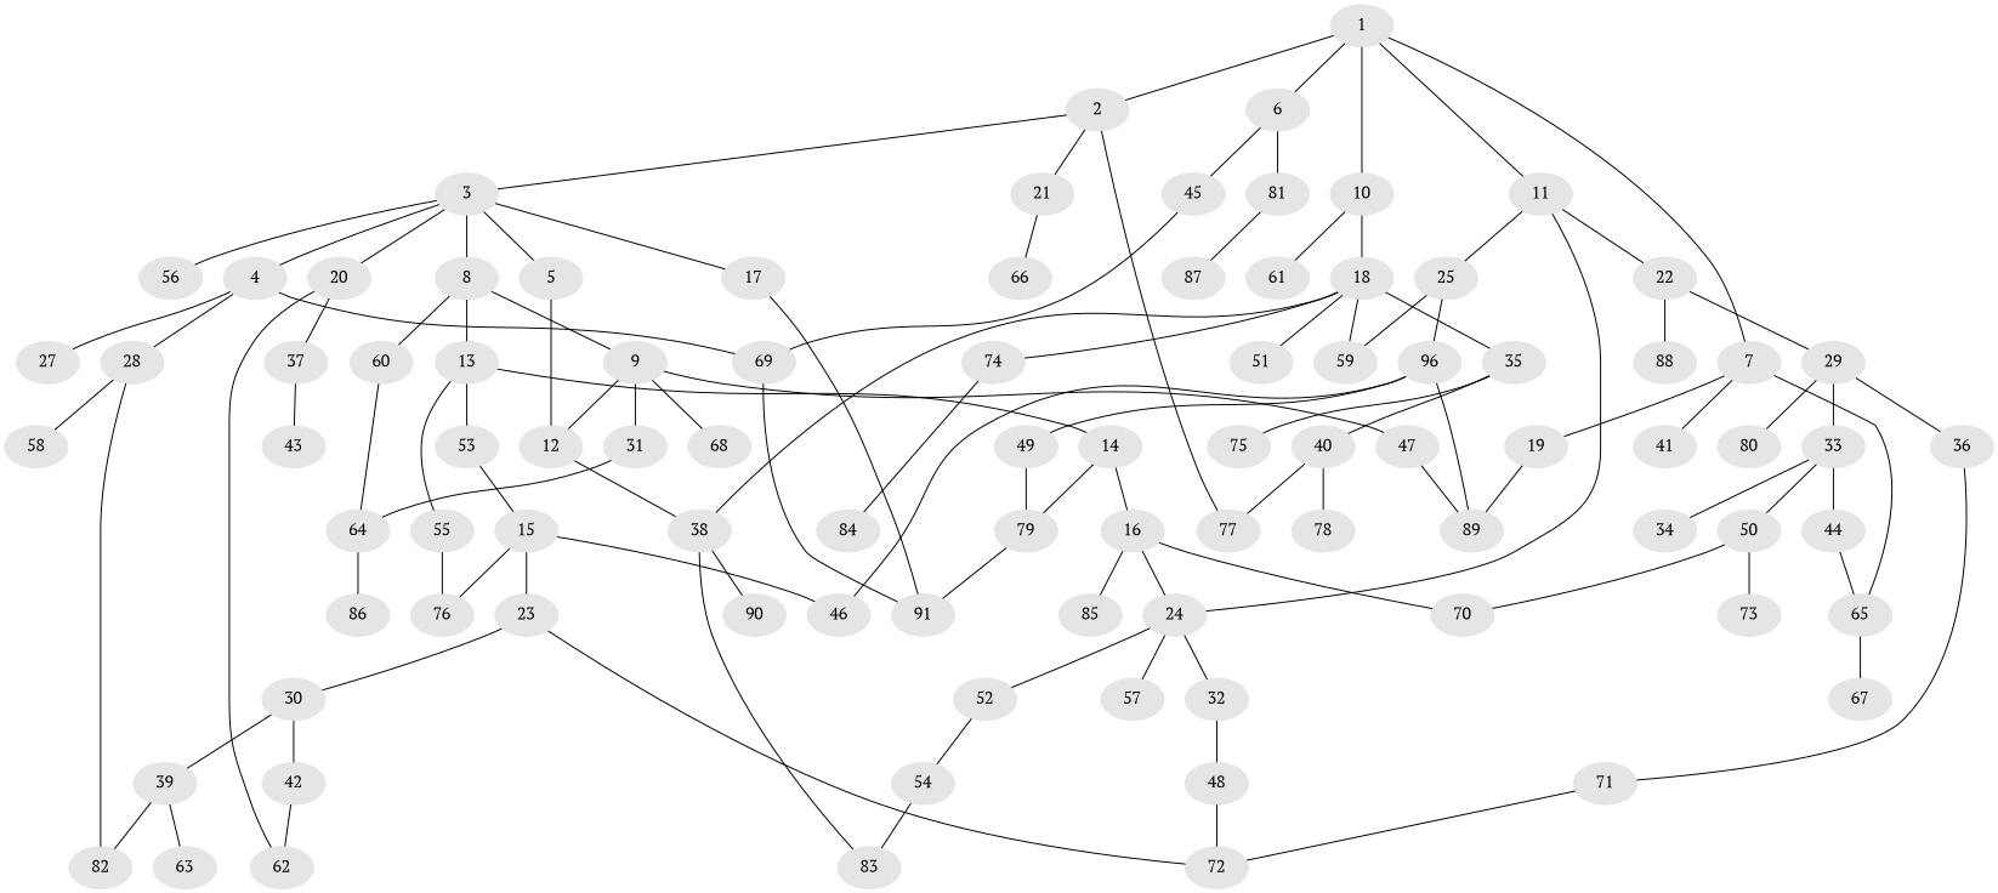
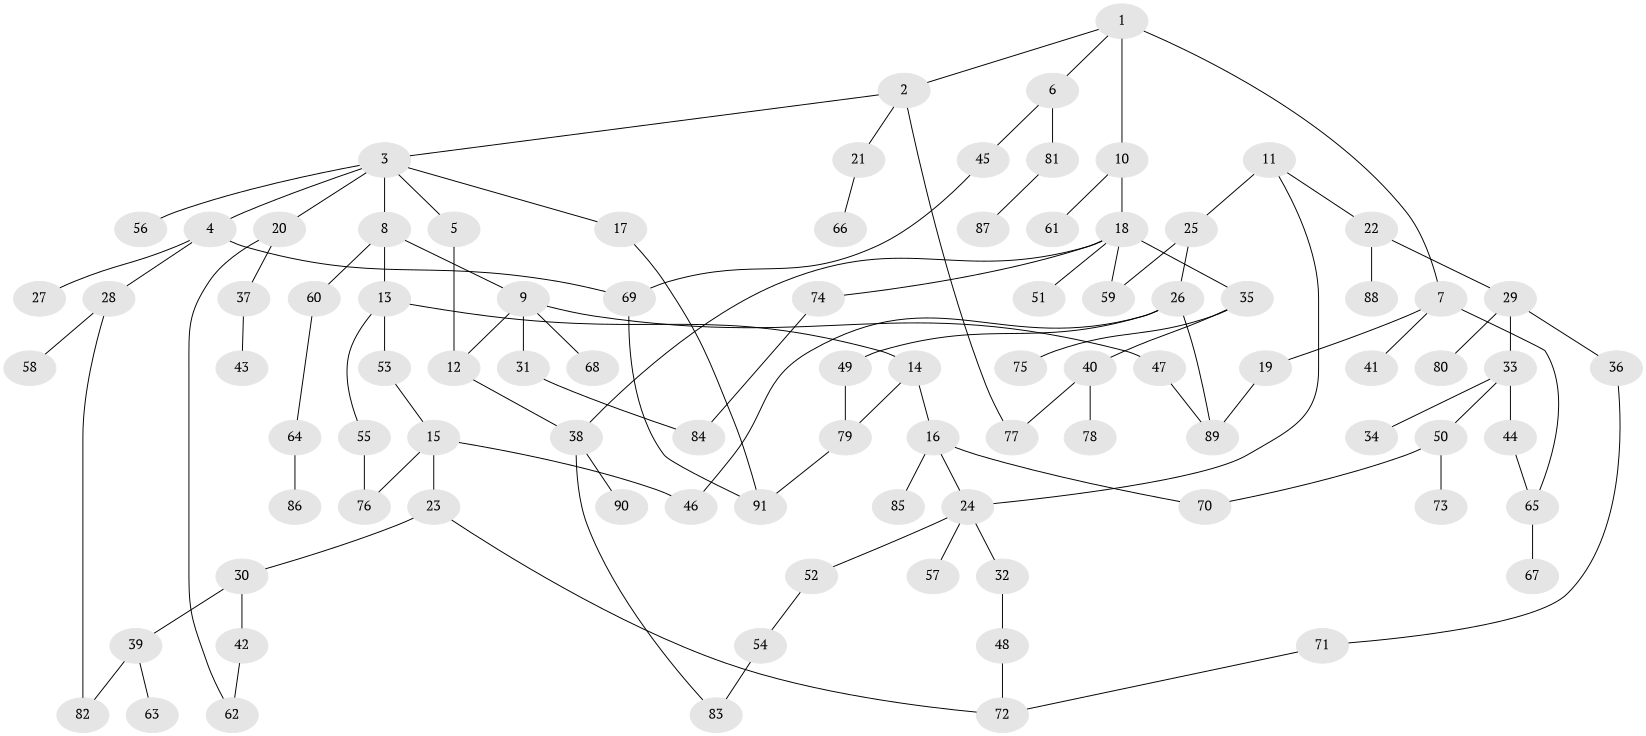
  graph {
    fontname="PT Serif"
    node [color=gray90 fontname="PT Serif" style=filled]
    edge [fontname="PT Serif"]
    1
    2
    6
    7
    10
    11
    3
    21
    77
    45
    81
    19
    41
    65
    18
    61
    22
    24
    25
    4
    5
    8
    17
    20
    56
    66
    27
    28
    69
    12
    9
    13
    60
    91
    37
    62
    58
    82
    38
    87
    89
    67
    31
    47
    68
    14
    53
    55
    64
    84
    35
    51
    59
    74
    29
    88
    32
    57
    52
-   26 [label=96]
+   26
    83
    90
    16
    79
    15
    23
    46
    76
    70
    85
    30
    72
    40
    75
    43
    33
    36
    80
    39
    42
    48
    49
    34
    44
    50
    71
    63
    54
    73
    78
    86
    1 -- 2
    1 -- 6
    1 -- 7
    1 -- 10
-   1 -- 11
    2 -- 3
    2 -- 21
    2 -- 77
    6 -- 45
    6 -- 81
    7 -- 19
    7 -- 41
    7 -- 65
    10 -- 18
    10 -- 61
    11 -- 22
    11 -- 24
    11 -- 25
    3 -- 4
    3 -- 5
    3 -- 8
    3 -- 17
    3 -- 20
    3 -- 56
    21 -- 66
    45 -- 69
    81 -- 87
    19 -- 89
    65 -- 67
    18 -- 38
    18 -- 35
    18 -- 51
    18 -- 59
    18 -- 74
    22 -- 29
    22 -- 88
    24 -- 32
    24 -- 57
    24 -- 52
    25 -- 59
    25 -- 26
    4 -- 27
    4 -- 28
    4 -- 69
    5 -- 12
    8 -- 9
    8 -- 13
    8 -- 60
    17 -- 91
    20 -- 37
    20 -- 62
    28 -- 58
    28 -- 82
    69 -- 91
    12 -- 38
    9 -- 12
    9 -- 31
    9 -- 47
    9 -- 68
    13 -- 14
    13 -- 53
    13 -- 55
    60 -- 64
    37 -- 43
    38 -- 83
    38 -- 90
-   31 -- 64
+   31 -- 84
    47 -- 89
    14 -- 16
    14 -- 79
    53 -- 15
    55 -- 76
    64 -- 86
    35 -- 40
    35 -- 75
    74 -- 84
    29 -- 33
    29 -- 36
    29 -- 80
    32 -- 48
    52 -- 54
    26 -- 89
    26 -- 46
    26 -- 49
    16 -- 24
    16 -- 70
    16 -- 85
    79 -- 91
    15 -- 23
    15 -- 46
    15 -- 76
    23 -- 30
    23 -- 72
    30 -- 39
    30 -- 42
    40 -- 77
    40 -- 78
    33 -- 34
    33 -- 44
    33 -- 50
    36 -- 71
    39 -- 82
    39 -- 63
    42 -- 62
    48 -- 72
    49 -- 79
    44 -- 65
    50 -- 70
    50 -- 73
    71 -- 72
    54 -- 83
  }
